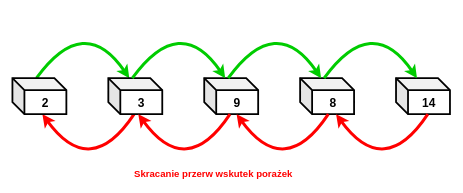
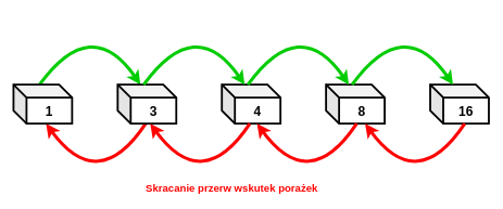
  <mxCell id="0" />
  <mxCell id="1" parent="0" />
  <mxCell id="2" value="" style="curved=1;endArrow=classic;html=1;entryX=0;entryY=0;entryDx=35;entryDy=0;entryPerimeter=0;exitX=0.5;exitY=0;exitDx=0;exitDy=0;exitPerimeter=0;strokeColor=#00CC00;strokeWidth=5;" parent="1" target="6" edge="1"><mxGeometry width="50" height="50" relative="1" as="geometry"><mxPoint x="60" y="130" as="sourcePoint" /><mxPoint x="180" y="130" as="targetPoint" /><Array as="points"><mxPoint x="140" y="20" /></Array></mxGeometry></mxCell>
  <mxCell id="3" value="" style="curved=1;endArrow=classic;html=1;exitX=0.478;exitY=1;exitDx=0;exitDy=0;exitPerimeter=0;strokeColor=#FF0000;strokeWidth=5;" parent="1" source="6" edge="1"><mxGeometry width="50" height="50" relative="1" as="geometry"><mxPoint x="190" y="190" as="sourcePoint" /><mxPoint x="70" y="190" as="targetPoint" /><Array as="points"><mxPoint x="150" y="300" /></Array></mxGeometry></mxCell>
  <mxCell id="4" value="&lt;font style=&quot;font-size: 16px&quot; color=&quot;#ff0000&quot;&gt;&lt;b&gt;Skracanie przerw wskutek porażek&lt;/b&gt;&lt;/font&gt;" style="text;html=1;align=center;verticalAlign=middle;resizable=0;points=[];autosize=1;strokeColor=none;" parent="1" vertex="1"><mxGeometry x="215" y="280" width="280" height="20" as="geometry" /></mxCell>
- <mxCell id="5" value="&lt;b&gt;&lt;font style=&quot;font-size: 20px&quot;&gt;2&lt;/font&gt;&lt;/b&gt;" style="shape=cube;whiteSpace=wrap;html=1;boundedLbl=1;backgroundOutline=1;darkOpacity=0.05;darkOpacity2=0.1;strokeWidth=3;" parent="1" vertex="1"><mxGeometry x="20" y="130" width="90" height="60" as="geometry" /></mxCell>
+ <mxCell id="5" value="&lt;b&gt;&lt;font style=&quot;font-size: 20px&quot;&gt;1&lt;/font&gt;&lt;/b&gt;" style="shape=cube;whiteSpace=wrap;html=1;boundedLbl=1;backgroundOutline=1;darkOpacity=0.05;darkOpacity2=0.1;strokeWidth=3;" parent="1" vertex="1"><mxGeometry x="20" y="130" width="90" height="60" as="geometry" /></mxCell>
  <mxCell id="6" value="&lt;b&gt;&lt;font style=&quot;font-size: 20px&quot;&gt;3&lt;/font&gt;&lt;/b&gt;" style="shape=cube;whiteSpace=wrap;html=1;boundedLbl=1;backgroundOutline=1;darkOpacity=0.05;darkOpacity2=0.1;strokeWidth=3;" parent="1" vertex="1"><mxGeometry x="180" y="130" width="90" height="60" as="geometry" /></mxCell>
- <mxCell id="7" value="&lt;b&gt;&lt;font style=&quot;font-size: 20px&quot;&gt;9&lt;/font&gt;&lt;/b&gt;" style="shape=cube;whiteSpace=wrap;html=1;boundedLbl=1;backgroundOutline=1;darkOpacity=0.05;darkOpacity2=0.1;strokeWidth=3;" parent="1" vertex="1"><mxGeometry x="340" y="130" width="90" height="60" as="geometry" /></mxCell>
+ <mxCell id="7" value="&lt;b&gt;&lt;font style=&quot;font-size: 20px&quot;&gt;4&lt;/font&gt;&lt;/b&gt;" style="shape=cube;whiteSpace=wrap;html=1;boundedLbl=1;backgroundOutline=1;darkOpacity=0.05;darkOpacity2=0.1;strokeWidth=3;" parent="1" vertex="1"><mxGeometry x="340" y="130" width="90" height="60" as="geometry" /></mxCell>
  <mxCell id="8" value="&lt;b&gt;&lt;font style=&quot;font-size: 20px&quot;&gt;8&lt;/font&gt;&lt;/b&gt;" style="shape=cube;whiteSpace=wrap;html=1;boundedLbl=1;backgroundOutline=1;darkOpacity=0.05;darkOpacity2=0.1;strokeWidth=3;" parent="1" vertex="1"><mxGeometry x="500" y="130" width="90" height="60" as="geometry" /></mxCell>
- <mxCell id="9" value="&lt;b&gt;&lt;font style=&quot;font-size: 20px&quot;&gt;14&lt;/font&gt;&lt;/b&gt;" style="shape=cube;whiteSpace=wrap;html=1;boundedLbl=1;backgroundOutline=1;darkOpacity=0.05;darkOpacity2=0.1;strokeWidth=3;" parent="1" vertex="1"><mxGeometry x="660" y="130" width="90" height="60" as="geometry" /></mxCell>
+ <mxCell id="9" value="&lt;b&gt;&lt;font style=&quot;font-size: 20px&quot;&gt;16&lt;/font&gt;&lt;/b&gt;" style="shape=cube;whiteSpace=wrap;html=1;boundedLbl=1;backgroundOutline=1;darkOpacity=0.05;darkOpacity2=0.1;strokeWidth=3;" parent="1" vertex="1"><mxGeometry x="660" y="130" width="90" height="60" as="geometry" /></mxCell>
  <mxCell id="10" value="" style="curved=1;endArrow=classic;html=1;entryX=0;entryY=0;entryDx=35;entryDy=0;entryPerimeter=0;exitX=0.5;exitY=0;exitDx=0;exitDy=0;exitPerimeter=0;strokeColor=#00CC00;strokeWidth=5;" parent="1" edge="1"><mxGeometry width="50" height="50" relative="1" as="geometry"><mxPoint x="220" y="130" as="sourcePoint" /><mxPoint x="375" y="130" as="targetPoint" /><Array as="points"><mxPoint x="300" y="20" /></Array></mxGeometry></mxCell>
  <mxCell id="11" value="" style="curved=1;endArrow=classic;html=1;entryX=0;entryY=0;entryDx=35;entryDy=0;entryPerimeter=0;exitX=0.5;exitY=0;exitDx=0;exitDy=0;exitPerimeter=0;strokeColor=#00CC00;strokeWidth=5;" parent="1" edge="1"><mxGeometry width="50" height="50" relative="1" as="geometry"><mxPoint x="380" y="130" as="sourcePoint" /><mxPoint x="535" y="130" as="targetPoint" /><Array as="points"><mxPoint x="460" y="20" /></Array></mxGeometry></mxCell>
  <mxCell id="12" value="" style="curved=1;endArrow=classic;html=1;entryX=0;entryY=0;entryDx=35;entryDy=0;entryPerimeter=0;exitX=0.5;exitY=0;exitDx=0;exitDy=0;exitPerimeter=0;strokeColor=#00CC00;strokeWidth=5;" parent="1" edge="1"><mxGeometry width="50" height="50" relative="1" as="geometry"><mxPoint x="540" y="130" as="sourcePoint" /><mxPoint x="695" y="130" as="targetPoint" /><Array as="points"><mxPoint x="620" y="20" /></Array></mxGeometry></mxCell>
  <mxCell id="13" value="" style="curved=1;endArrow=classic;html=1;exitX=0.478;exitY=1;exitDx=0;exitDy=0;exitPerimeter=0;strokeColor=#FF0000;strokeWidth=5;" parent="1" edge="1"><mxGeometry width="50" height="50" relative="1" as="geometry"><mxPoint x="383.02" y="190" as="sourcePoint" /><mxPoint x="230" y="190" as="targetPoint" /><Array as="points"><mxPoint x="310" y="300" /></Array></mxGeometry></mxCell>
  <mxCell id="14" value="" style="curved=1;endArrow=classic;html=1;exitX=0.478;exitY=1;exitDx=0;exitDy=0;exitPerimeter=0;strokeColor=#FF0000;strokeWidth=5;" parent="1" edge="1"><mxGeometry width="50" height="50" relative="1" as="geometry"><mxPoint x="547.02" y="190" as="sourcePoint" /><mxPoint x="394" y="190" as="targetPoint" /><Array as="points"><mxPoint x="474" y="300" /></Array></mxGeometry></mxCell>
  <mxCell id="15" value="" style="curved=1;endArrow=classic;html=1;exitX=0.478;exitY=1;exitDx=0;exitDy=0;exitPerimeter=0;strokeColor=#FF0000;strokeWidth=5;" parent="1" edge="1"><mxGeometry width="50" height="50" relative="1" as="geometry"><mxPoint x="713.02" y="190" as="sourcePoint" /><mxPoint x="560" y="190" as="targetPoint" /><Array as="points"><mxPoint x="640" y="300" /></Array></mxGeometry></mxCell>
